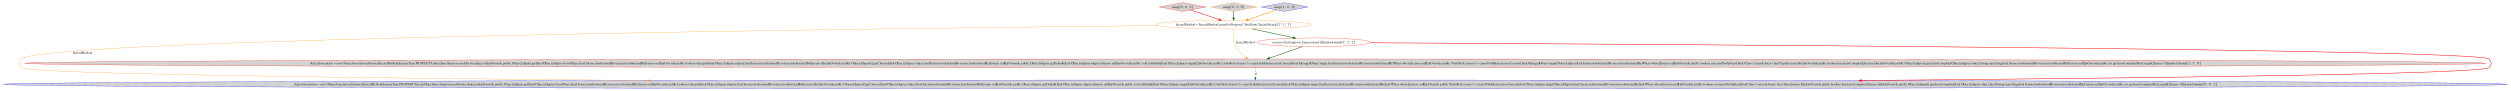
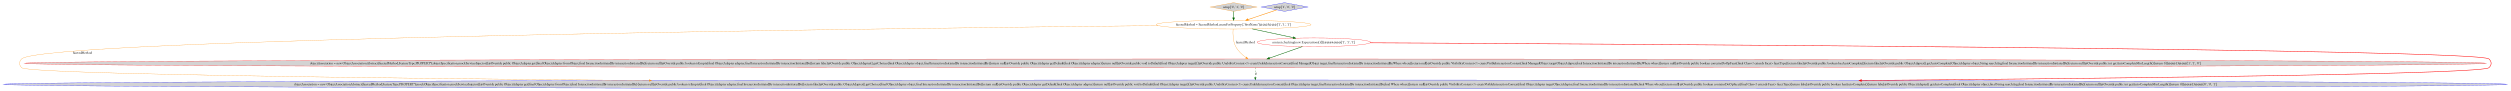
  digraph {
    fontname="EB Garamond"
    node [color=red fillcolor=lightgray fontname="EB Garamond" shape=ellipse style=filled]
    edge [color=darkgreen fontname="EB Garamond" style=bold]
    n1 [label="objectAssociation = new ObjectAssociationAbstract(facetedMethod,FeatureType.PROPERTY,objectSpecification,mockServicesInjector){@Override public ObjectAdapter get(final ObjectAdapter fromObject,final InteractionInitiatedBy interactionInitiatedBy){return null}@Override public boolean isEmpty(final ObjectAdapter adapter,final InteractionInitiatedBy interactionInitiatedBy){return false}@Override public ObjectAdapter(( getChoices(final ObjectAdapter object,final InteractionInitiatedBy interactionInitiatedBy){return null}@Override public ObjectAdapter getDefault(final ObjectAdapter adapter){return null}@Override public void toDefault(final ObjectAdapter target){}@Override public UsabilityContext<?> createUsableInteractionContext(final ManagedObject target,final InteractionInitiatedBy interactionInitiatedBy,Where where){return null}@Override public VisibilityContext<?> createVisibleInteractionContext(final ManagedObject targetObjectAdapter,final InteractionInitiatedBy interactionInitiatedBy,Where where){return null}@Override public boolean containsDoOpFacet(final Class<? extends Facet> facetType){return false}@Override public boolean hasAutoComplete(){return false}@Override public ObjectAdapter(( getAutoComplete(ObjectAdapter object,String searchArg,final InteractionInitiatedBy interactionInitiatedBy){return null}@Override public int getAutoCompleteMinLength(){return 0}}@@@13@@@['1', '1', '0']"]
    n2 [color=blue label="objectAssociation = new ObjectAssociationAbstract(facetedMethod,FeatureType.PROPERTY,mockObjectSpecification,mockServicesInjector){@Override public ObjectAdapter get(final ObjectAdapter fromObject,final InteractionInitiatedBy interactionInitiatedBy){return null}@Override public boolean isEmpty(final ObjectAdapter adapter,final InteractionInitiatedBy interactionInitiatedBy){return false}@Override public ObjectAdapter(( getChoices(final ObjectAdapter object,final InteractionInitiatedBy interactionInitiatedBy){return null}@Override public ObjectAdapter getDefault(final ObjectAdapter adapter){return null}@Override public void toDefault(final ObjectAdapter target){}@Override public UsabilityContext<?> createUsableInteractionContext(final ObjectAdapter target,final InteractionInitiatedBy interactionInitiatedBy,final Where where){return null}@Override public VisibilityContext<?> createVisibleInteractionContext(final ObjectAdapter targetObjectAdapter,final InteractionInitiatedBy interactionInitiatedBy,final Where where){return null}@Override public boolean containsDoOpFacet(final Class<? extends Facet> facetType){return false}@Override public boolean hasAutoComplete(){return false}@Override public ObjectAdapter(( getAutoComplete(final ObjectAdapter object,final String searchArg,final InteractionInitiatedBy interactionInitiatedBy){return null}@Override public int getAutoCompleteMinLength(){return 0}}@@@13@@@['0', '0', '1']"]
    n3 [fillcolor=white label="context.checking(new Expectations(){})@@@4@@@['1', '1', '1']"]
-   n4 [label="setup['0', '0', '1']" shape=diamond]
    n5 [color=darkorange fillcolor=white label="facetedMethod = FacetedMethod.createForProperty(,\"firstName\")@@@3@@@['1', '1', '1']"]
    n6 [color=darkorange label="setup['0', '1', '0']" shape=diamond]
    n7 [color=blue label="setup['1', '0', '0']" shape=diamond]
    n1 -> n2 [label=0 style=dashed]
    n3 -> n1
    n3 -> n2 [color=red]
-   n4 -> n5 [color=red]
    n5 -> n1 [color=darkorange label=facetedMethod style=solid]
    n5 -> n2 [color=darkorange label=facetedMethod style=solid]
    n5 -> n3
    n6 -> n5
    n7 -> n5 [color=darkorange]
  }
